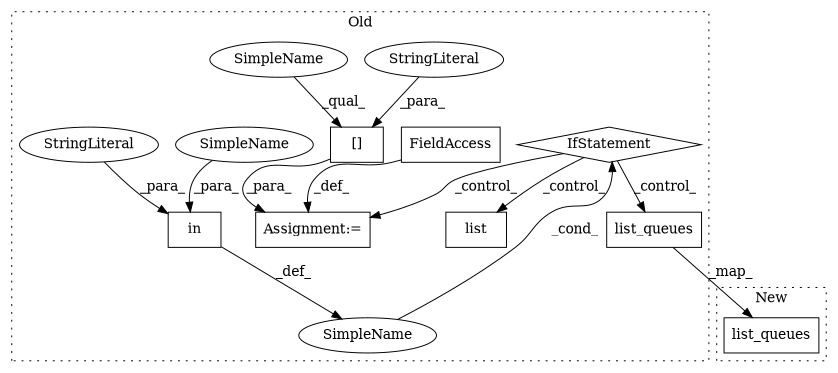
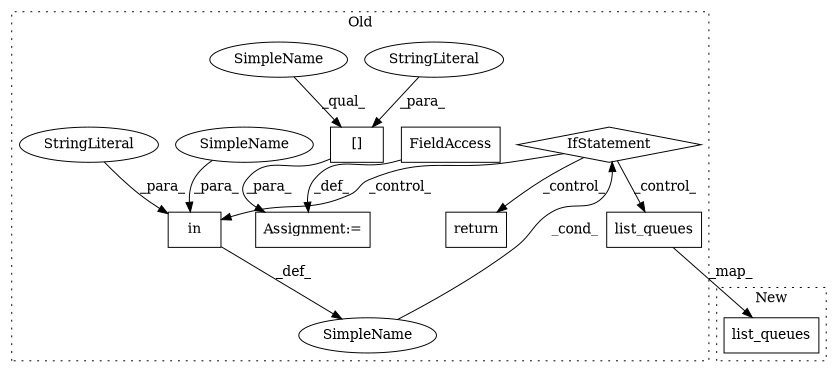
  digraph {
    node [a=42 l="12,1" s=47771 shape=box]
    n1 [a=32 label=list_queues s="47862,47892"]
    n2 [label=SimpleName shape=ellipse l="" s=""]
    n3 [a=25 l="10,2" label=IfStatement s="47761,47793" shape=diamond]
    n4 [a=105 l=22 label=in]
    n5 [a=2 l="4,1" label="[]" s="47816,47835"]
    n6 [a=7 l=1 label="Assignment:=" s=47815]
    n7 [a=22 l=10 label=FieldAccess s=47805]
    n8 [a=45 l=15 label=StringLiteral shape=ellipse]
    n9 [a=45 l=15 label=StringLiteral s=47820 shape=ellipse]
-   n10 [a=41 l=7 label=list s=47903]
+   n10 [a=41 l=7 label=return s=47903]
    n11 [l=3 label=SimpleName s=47790 shape=ellipse]
    n12 [l=3 label=SimpleName s=47816 shape=ellipse]
    n13 [a=32 label=list_queues s="46268,46298"]
    subgraph cluster_1 {
      label=Old
      style=dotted
      n1
      n2
      n3
      n4
      n5
      n6
      n7
      n8
      n9
      n10
      n11
      n12
    }
    subgraph cluster_2 {
      label=New
      style=dotted
      n13
    }
    n1 -> n13 [label=_map_]
    n2 -> n3 [label=_cond_]
    n3 -> n1 [label=_control_]
-   n3 -> n6 [label=_control_]
+   n3 -> n4 [label=_control_]
    n3 -> n10 [label=_control_]
    n4 -> n2 [label=_def_]
    n5 -> n6 [label=_para_]
    n7 -> n6 [label=_def_]
    n8 -> n4 [label=_para_]
    n9 -> n5 [label=_para_]
    n11 -> n4 [label=_para_]
    n12 -> n5 [label=_qual_]
  }
